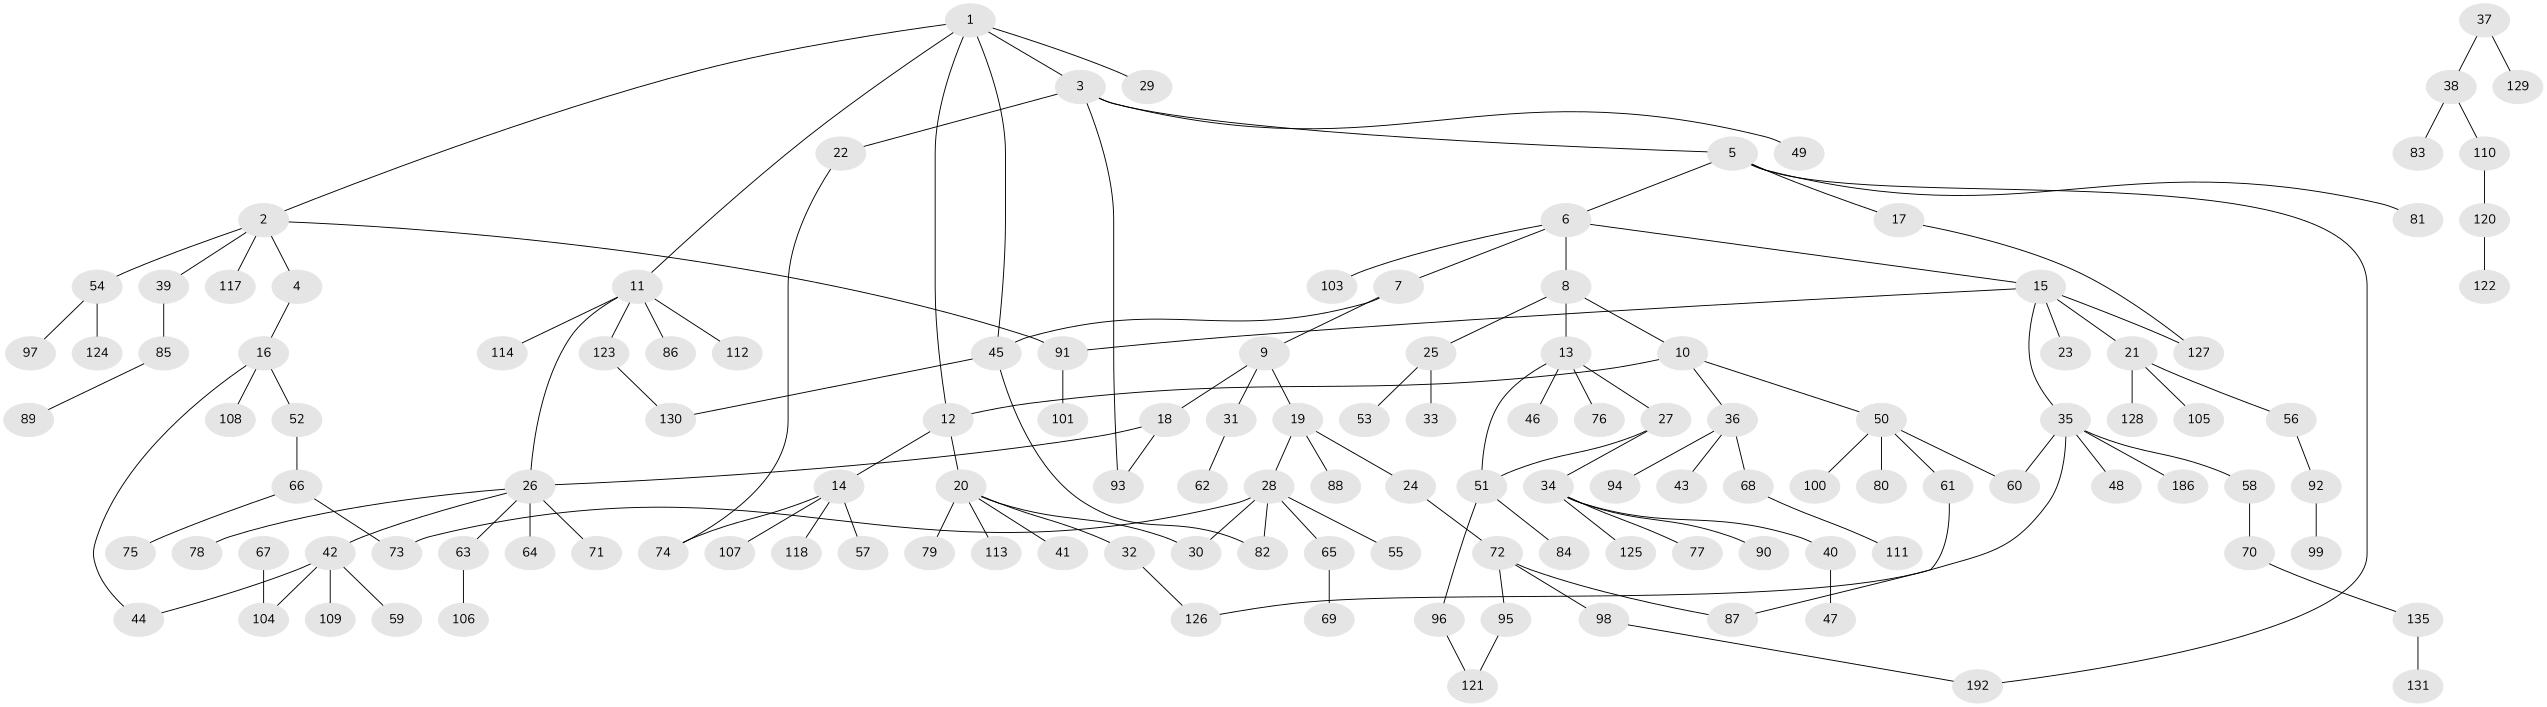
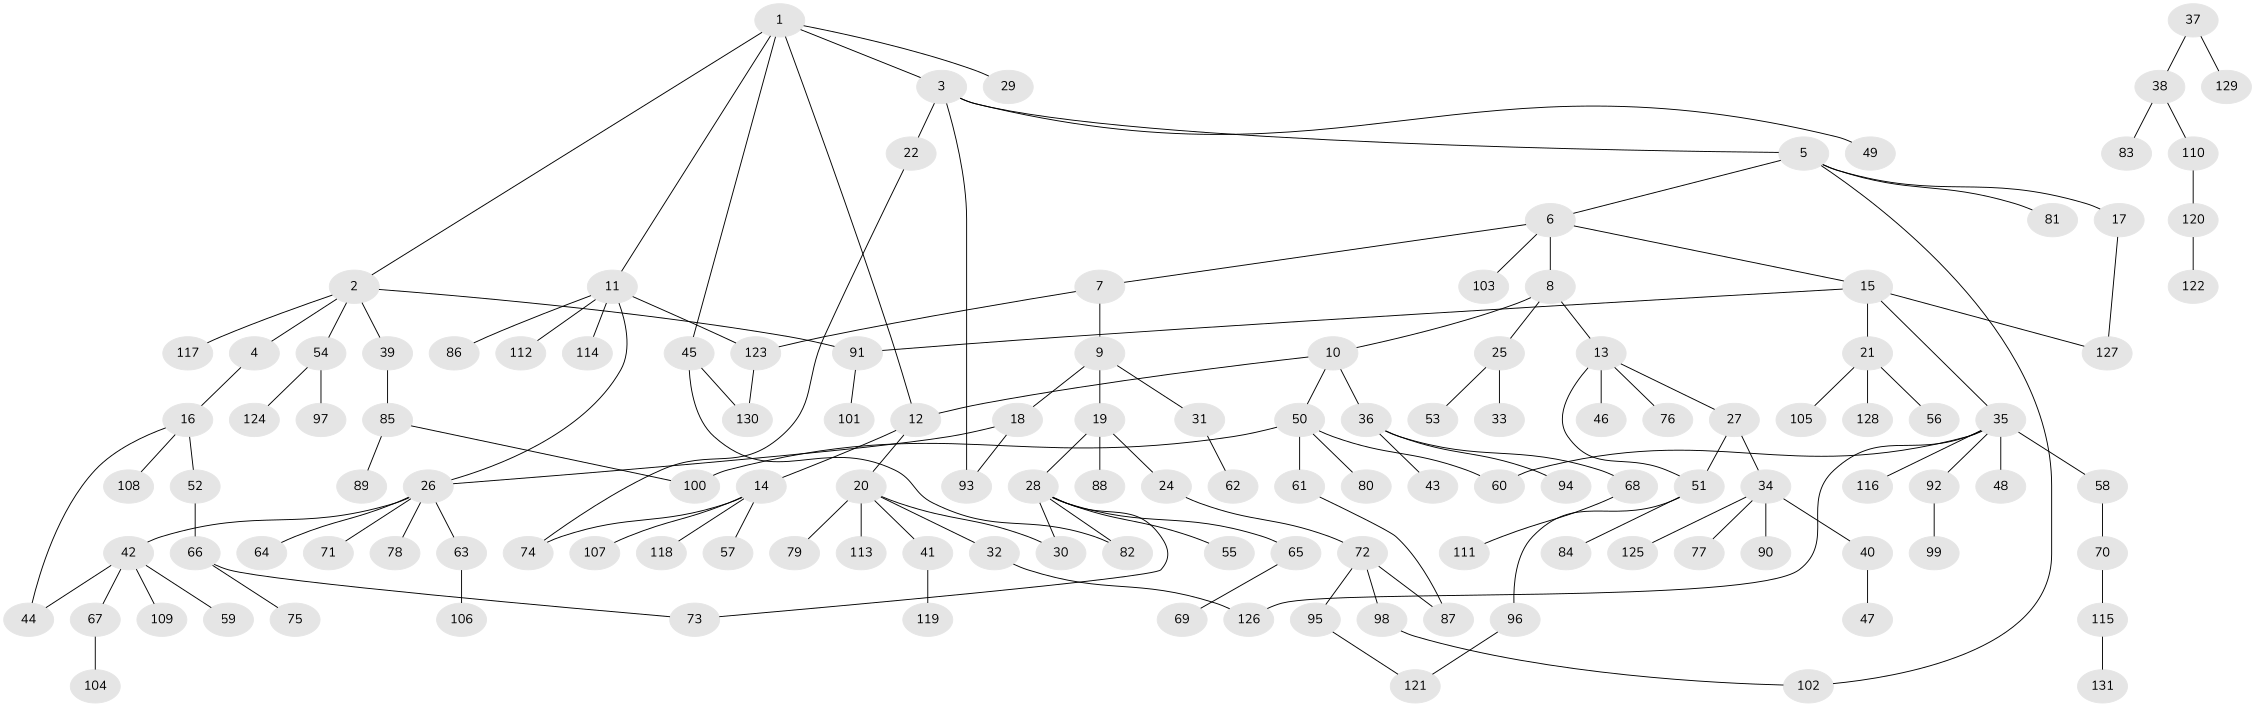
  graph {
    fontname=Nunito
    node [color=gray90 fontname=Nunito style=filled]
    edge [fontname=Nunito]
    1
    2
    3
    11
    12
    29
    45
    4
    39
    54
    91
    117
    5
    22
    49
    93
    123
    26
    86
    112
    114
    14
    20
    82
    130
    16
    85
    97
    124
    101
    6
    17
    81
-   102 [label=192]
+   102
    74
    44
    52
    108
    7
    8
    15
    103
    127
    9
    10
    13
    25
    21
-   23
    35
    18
    19
    31
    36
    50
    27
    46
    51
    76
    33
    53
    24
    28
    88
    62
    43
    68
    94
    60
    61
    80
    100
    42
    63
    64
    71
    78
    57
    107
    118
    30
    32
    41
    79
    113
    34
    96
    84
    56
    105
    128
    126
    48
    58
-   116 [label=186]
+   116
    66
    37
    38
    129
    72
    55
    65
    73
+   119
    92
    87
    95
    98
    59
    67
    109
    106
    40
    77
    90
    125
    69
    47
    70
    111
    83
    110
    120
    89
    104
    121
    75
    99
-   115 [label=135]
+   115
    131
    122
    1 -- 2
    1 -- 3
    1 -- 11
    1 -- 12
    1 -- 29
    1 -- 45
    2 -- 4
    2 -- 39
    2 -- 54
    2 -- 91
    2 -- 117
    3 -- 5
    3 -- 22
    3 -- 49
    3 -- 93
    11 -- 123
    11 -- 26
    11 -- 86
    11 -- 112
    11 -- 114
    12 -- 14
    12 -- 20
    45 -- 82
    45 -- 130
    4 -- 16
    39 -- 85
    54 -- 97
    54 -- 124
    91 -- 101
    5 -- 6
    5 -- 17
    5 -- 81
    5 -- 102
    22 -- 74
    123 -- 130
    26 -- 42
    26 -- 63
    26 -- 64
    26 -- 71
    26 -- 78
    14 -- 74
    14 -- 57
    14 -- 107
    14 -- 118
    20 -- 30
    20 -- 32
    20 -- 41
    20 -- 79
    20 -- 113
    16 -- 44
    16 -- 52
    16 -- 108
+   85 -- 100
    85 -- 89
    6 -- 7
    6 -- 8
    6 -- 15
    6 -- 103
    17 -- 127
    52 -- 66
-   7 -- 45
+   7 -- 123
    7 -- 9
    8 -- 10
    8 -- 13
    8 -- 25
    15 -- 91
    15 -- 127
    15 -- 21
-   15 -- 23
    15 -- 35
    9 -- 18
    9 -- 19
    9 -- 31
    10 -- 12
    10 -- 36
    10 -- 50
    13 -- 27
    13 -- 46
    13 -- 51
    13 -- 76
    25 -- 33
    25 -- 53
    21 -- 56
    21 -- 105
    21 -- 128
    35 -- 60
    35 -- 126
    35 -- 48
    35 -- 58
    35 -- 116
    18 -- 93
    18 -- 26
    19 -- 24
    19 -- 28
    19 -- 88
    31 -- 62
    36 -- 43
    36 -- 68
    36 -- 94
    50 -- 60
    50 -- 61
    50 -- 80
    50 -- 100
    27 -- 51
    27 -- 34
    51 -- 96
    51 -- 84
    24 -- 72
    28 -- 82
    28 -- 30
    28 -- 55
    28 -- 65
    28 -- 73
    68 -- 111
    61 -- 87
    42 -- 44
    42 -- 59
-   42 -- 104
+   42 -- 67
    42 -- 109
    63 -- 106
    32 -- 126
+   41 -- 119
    34 -- 40
    34 -- 77
    34 -- 90
    34 -- 125
    96 -- 121
-   56 -- 92
+   35 -- 92
    58 -- 70
    66 -- 73
    66 -- 75
    37 -- 38
    37 -- 129
    38 -- 83
    38 -- 110
    72 -- 87
    72 -- 95
    72 -- 98
    65 -- 69
    92 -- 99
    95 -- 121
    98 -- 102
    67 -- 104
    40 -- 47
    70 -- 115
    110 -- 120
    120 -- 122
    115 -- 131
  }
